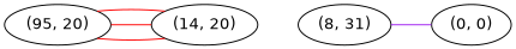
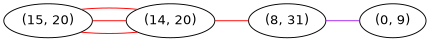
  graph {
    fontname="DejaVu Sans"
    rankdir=LR
    node [fontname="DejaVu Sans"]
    edge [color=red fontname="DejaVu Sans" weight=1]
-   "(15, 20)" [label="(95, 20)"]
+   "(15, 20)"
    "(14, 20)"
    "(8, 31)"
-   "(0, 0)"
+   "(0, 0)" [label="(0, 9)"]
    "(15, 20)" -- "(14, 20)"
    "(15, 20)" -- "(14, 20)"
    "(15, 20)" -- "(14, 20)"
+   "(14, 20)" -- "(8, 31)"
    "(8, 31)" -- "(0, 0)" [color=purple weight=4]
  }
